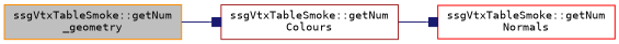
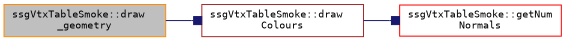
  digraph {
    fontname="DejaVu Sans Mono"
    rankdir=LR
    node [fillcolor=white fontname="DejaVu Sans Mono" fontsize=10 shape=record style=filled]
    edge [arrowhead=box color=midnightblue fontname="DejaVu Sans Mono" fontsize=10 labelfontname=Helvetica labelfontsize=10 style=solid]
-   n1 [color=darkorange fillcolor=grey75 fontcolor=black height=0.2 label="ssgVtxTableSmoke::getNum\l_geometry" width=0.4]
-   n2 [color=brown height=0.2 label="ssgVtxTableSmoke::getNum\lColours" width=0.4]
+   n1 [color=darkorange fillcolor=grey75 fontcolor=black height=0.2 label="ssgVtxTableSmoke::draw\l_geometry" width=0.4]
+   n2 [color=brown height=0.2 label="ssgVtxTableSmoke::draw\lColours" width=0.4]
    n3 [color=red height=0.2 label="ssgVtxTableSmoke::getNum\lNormals" width=0.4]
    n1 -> n2
    n2 -> n3
  }
